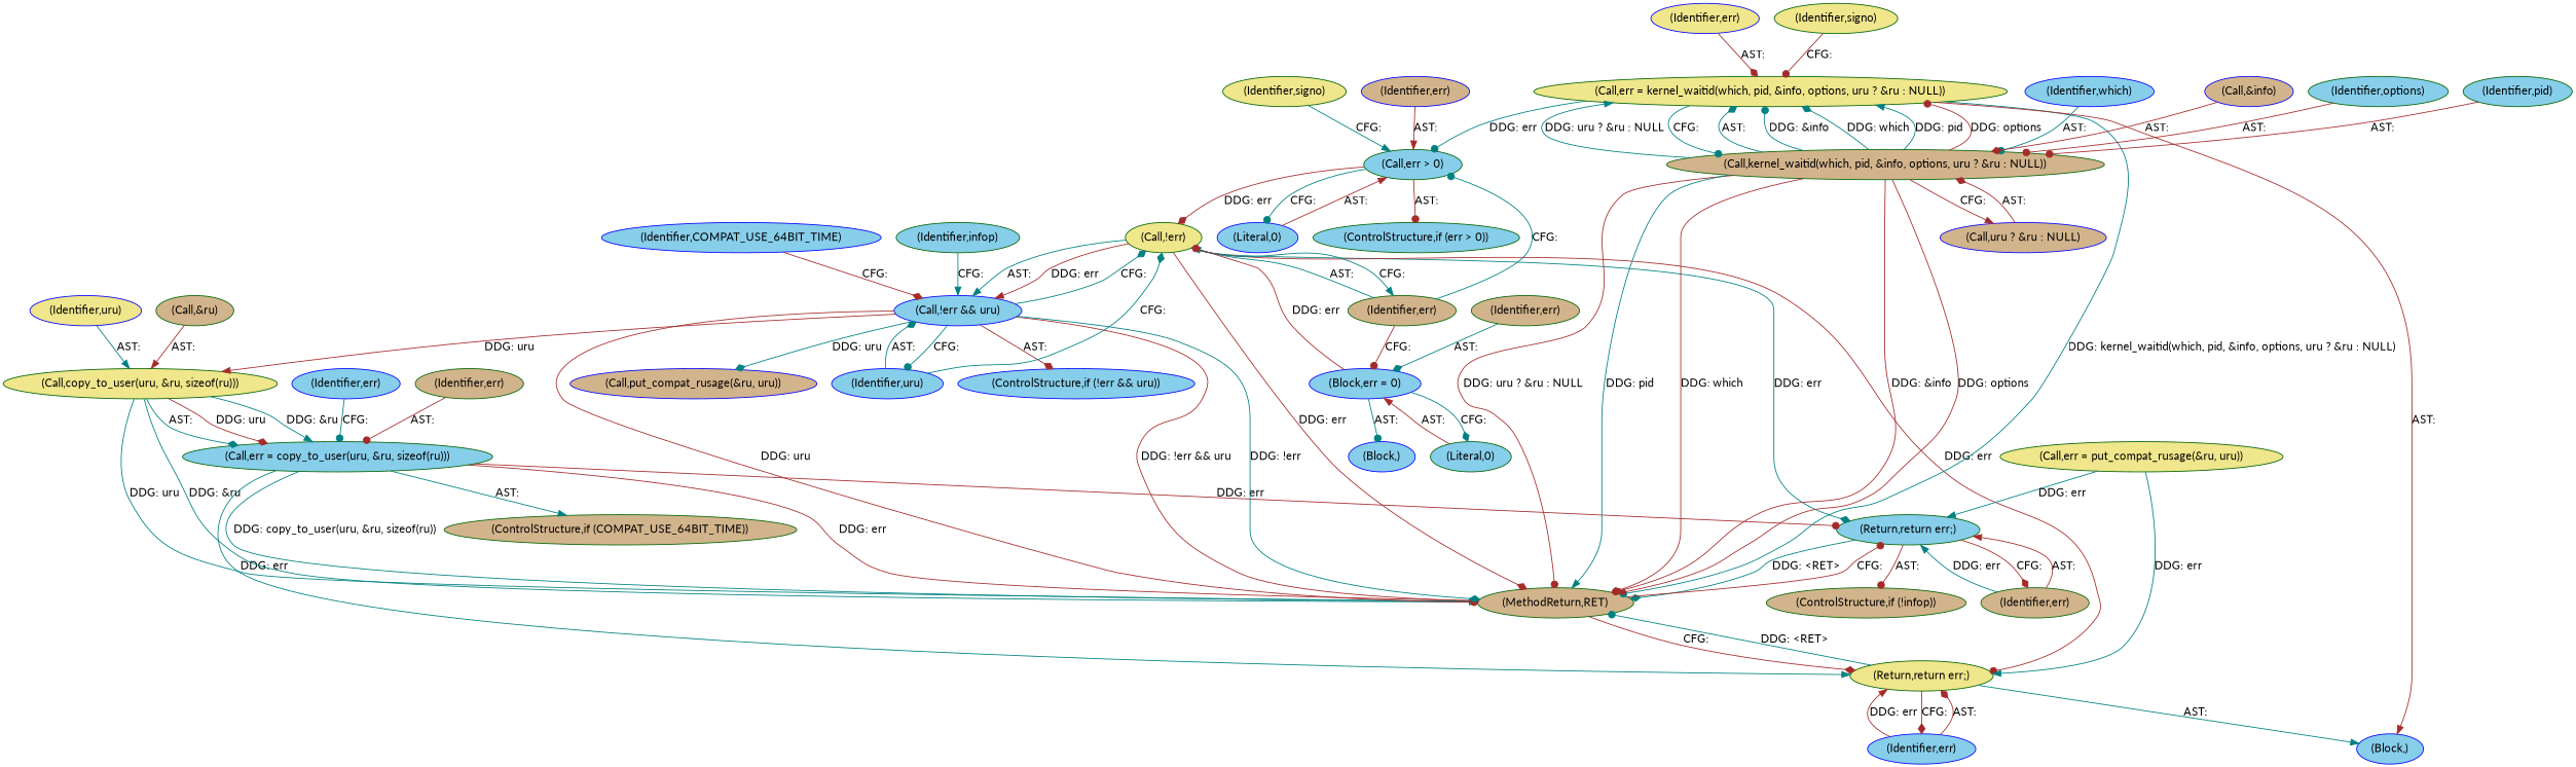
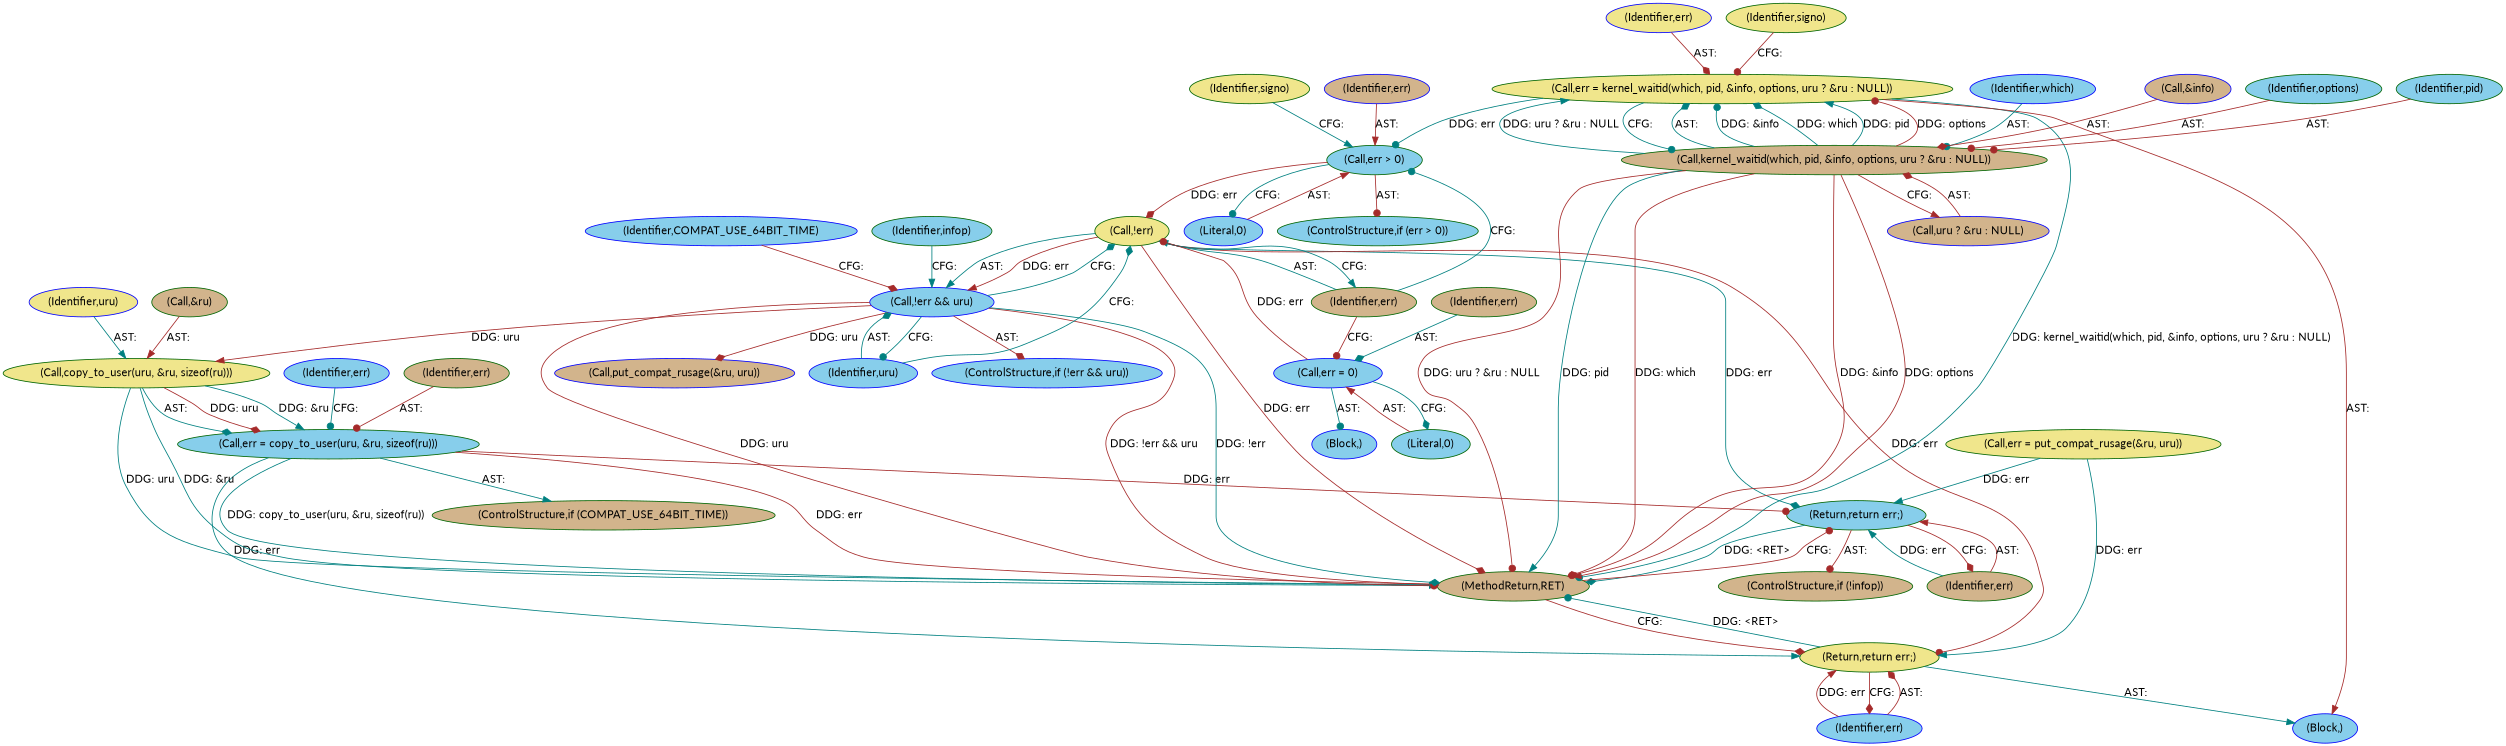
  digraph {
    fontname=Lato
    node [color=darkgreen fillcolor=skyblue fontname=Lato style=filled]
    edge [arrowhead=normal color=teal fontname=Lato]
    n1 [label="(Call,err = copy_to_user(uru, &ru, sizeof(ru)))"]
    n2 [label="(Return,return err;)"]
    n3 [fillcolor=khaki label="(Return,return err;)"]
    n4 [fillcolor=tan label="(MethodReturn,RET)"]
    n5 [fillcolor=tan label="(ControlStructure,if (COMPAT_USE_64BIT_TIME))"]
    n6 [fillcolor=khaki label="(Call,copy_to_user(uru, &ru, sizeof(ru)))"]
    n7 [fillcolor=tan label="(ControlStructure,if (!infop))"]
    n8 [fillcolor=tan label="(Identifier,err)"]
    n9 [color=blue label="(Block,)"]
    n10 [color=blue label="(Identifier,err)"]
    n11 [color=blue label="(Call,!err && uru)"]
    n12 [fillcolor=khaki label="(Call,!err)"]
    n13 [color=blue label="(Identifier,uru)"]
    n14 [color=blue fillcolor=tan label="(Call,put_compat_rusage(&ru, uru))"]
    n15 [color=blue label="(ControlStructure,if (!err && uru))"]
    n16 [fillcolor=tan label="(Identifier,err)"]
-   n17 [color=blue label="(Block,err = 0)"]
+   n17 [color=blue label="(Call,err = 0)"]
    n18 [label="(Call,err > 0)"]
    n19 [label="(Literal,0)"]
    n20 [color=blue label="(Block,)"]
    n21 [label="(ControlStructure,if (err > 0))"]
    n22 [color=blue label="(Literal,0)"]
    n23 [fillcolor=khaki label="(Call,err = kernel_waitid(which, pid, &info, options, uru ? &ru : NULL))"]
    n24 [fillcolor=tan label="(Call,kernel_waitid(which, pid, &info, options, uru ? &ru : NULL))"]
    n25 [color=blue fillcolor=tan label="(Call,uru ? &ru : NULL)"]
    n26 [color=blue fillcolor=khaki label="(Identifier,err)"]
    n27 [label="(Identifier,infop)"]
    n28 [color=blue label="(Identifier,err)"]
    n29 [fillcolor=khaki label="(Call,err = put_compat_rusage(&ru, uru))"]
    n30 [fillcolor=khaki label="(Identifier,signo)"]
    n31 [color=blue label="(Identifier,which)"]
    n32 [color=blue fillcolor=khaki label="(Identifier,uru)"]
    n33 [fillcolor=tan label="(Call,&ru)"]
    n34 [fillcolor=tan label="(Identifier,err)"]
    n35 [color=blue fillcolor=tan label="(Call,&info)"]
    n36 [fillcolor=khaki label="(Identifier,signo)"]
    n37 [label="(Identifier,options)"]
    n38 [color=blue fillcolor=tan label="(Identifier,err)"]
    n39 [color=blue label="(Identifier,COMPAT_USE_64BIT_TIME)"]
    n40 [label="(Identifier,pid)"]
    n41 [fillcolor=tan label="(Identifier,err)"]
    n1 -> n2 [arrowhead=dot color=brown label="DDG: err"]
    n1 -> n3 [label="DDG: err"]
    n1 -> n4 [label="DDG: copy_to_user(uru, &ru, sizeof(ru))"]
    n1 -> n4 [arrowhead=dot color=brown label="DDG: err"]
    n1 -> n5 [label="AST: "]
    n2 -> n4 [arrowhead=diamond label="DDG: <RET>"]
    n2 -> n7 [arrowhead=dot color=brown label="AST: "]
    n2 -> n8 [arrowhead=diamond color=brown label="CFG: "]
    n3 -> n4 [arrowhead=dot label="DDG: <RET>"]
    n3 -> n9 [label="AST: "]
    n3 -> n10 [arrowhead=diamond color=brown label="CFG: "]
    n4 -> n2 [arrowhead=dot color=brown label="CFG: "]
    n4 -> n3 [arrowhead=diamond color=brown label="CFG: "]
    n6 -> n1 [arrowhead=diamond label="AST: "]
    n6 -> n1 [arrowhead=diamond color=brown label="DDG: uru"]
    n6 -> n1 [label="DDG: &ru"]
    n6 -> n4 [label="DDG: &ru"]
    n6 -> n4 [arrowhead=diamond label="DDG: uru"]
    n8 -> n2 [color=brown label="AST: "]
    n8 -> n2 [label="DDG: err"]
    n10 -> n3 [arrowhead=diamond color=brown label="AST: "]
    n10 -> n3 [color=brown label="DDG: err"]
    n11 -> n4 [arrowhead=dot color=brown label="DDG: uru"]
    n11 -> n4 [arrowhead=dot color=brown label="DDG: !err && uru"]
    n11 -> n4 [arrowhead=diamond label="DDG: !err"]
    n11 -> n6 [color=brown label="DDG: uru"]
    n11 -> n12 [arrowhead=diamond label="CFG: "]
    n11 -> n13 [arrowhead=dot label="CFG: "]
-   n11 -> n14 [arrowhead=diamond label="DDG: uru"]
+   n11 -> n14 [arrowhead=diamond color=brown label="DDG: uru"]
    n11 -> n15 [arrowhead=diamond color=brown label="AST: "]
    n12 -> n2 [arrowhead=diamond label="DDG: err"]
    n12 -> n3 [arrowhead=dot color=brown label="DDG: err"]
    n12 -> n4 [arrowhead=diamond color=brown label="DDG: err"]
    n12 -> n11 [label="AST: "]
    n12 -> n11 [color=brown label="DDG: err"]
    n12 -> n16 [label="CFG: "]
    n13 -> n11 [arrowhead=diamond label="AST: "]
    n13 -> n12 [arrowhead=diamond label="CFG: "]
    n16 -> n12 [label="AST: "]
    n16 -> n17 [arrowhead=dot color=brown label="CFG: "]
    n16 -> n18 [arrowhead=dot label="CFG: "]
    n17 -> n12 [arrowhead=dot color=brown label="DDG: err"]
    n17 -> n19 [arrowhead=diamond label="CFG: "]
    n17 -> n20 [arrowhead=dot label="AST: "]
    n18 -> n12 [arrowhead=diamond color=brown label="DDG: err"]
    n18 -> n21 [arrowhead=dot color=brown label="AST: "]
    n18 -> n22 [arrowhead=dot label="CFG: "]
    n19 -> n17 [color=brown label="AST: "]
    n22 -> n18 [color=brown label="AST: "]
    n23 -> n4 [arrowhead=dot label="DDG: kernel_waitid(which, pid, &info, options, uru ? &ru : NULL)"]
    n23 -> n9 [color=brown label="AST: "]
    n23 -> n18 [arrowhead=dot label="DDG: err"]
    n23 -> n24 [arrowhead=dot label="CFG: "]
    n24 -> n4 [arrowhead=dot color=brown label="DDG: uru ? &ru : NULL"]
    n24 -> n4 [label="DDG: pid"]
    n24 -> n4 [arrowhead=diamond color=brown label="DDG: which"]
    n24 -> n4 [arrowhead=dot color=brown label="DDG: &info"]
    n24 -> n4 [color=brown label="DDG: options"]
    n24 -> n23 [arrowhead=diamond label="AST: "]
    n24 -> n23 [arrowhead=dot label="DDG: &info"]
    n24 -> n23 [arrowhead=diamond label="DDG: which"]
    n24 -> n23 [label="DDG: pid"]
    n24 -> n23 [arrowhead=dot color=brown label="DDG: options"]
    n24 -> n23 [label="DDG: uru ? &ru : NULL"]
    n24 -> n25 [color=brown label="CFG: "]
    n25 -> n24 [arrowhead=diamond color=brown label="AST: "]
    n26 -> n23 [arrowhead=diamond color=brown label="AST: "]
    n27 -> n11 [label="CFG: "]
    n28 -> n1 [arrowhead=dot label="CFG: "]
    n29 -> n2 [label="DDG: err"]
    n29 -> n3 [label="DDG: err"]
    n30 -> n23 [arrowhead=dot color=brown label="CFG: "]
    n31 -> n24 [arrowhead=dot label="AST: "]
    n32 -> n6 [label="AST: "]
    n33 -> n6 [color=brown label="AST: "]
    n34 -> n17 [arrowhead=diamond label="AST: "]
    n35 -> n24 [arrowhead=diamond color=brown label="AST: "]
    n36 -> n18 [label="CFG: "]
    n37 -> n24 [arrowhead=dot color=brown label="AST: "]
    n38 -> n18 [color=brown label="AST: "]
    n39 -> n11 [arrowhead=diamond color=brown label="CFG: "]
    n40 -> n24 [arrowhead=dot color=brown label="AST: "]
    n41 -> n1 [arrowhead=dot color=brown label="AST: "]
  }
